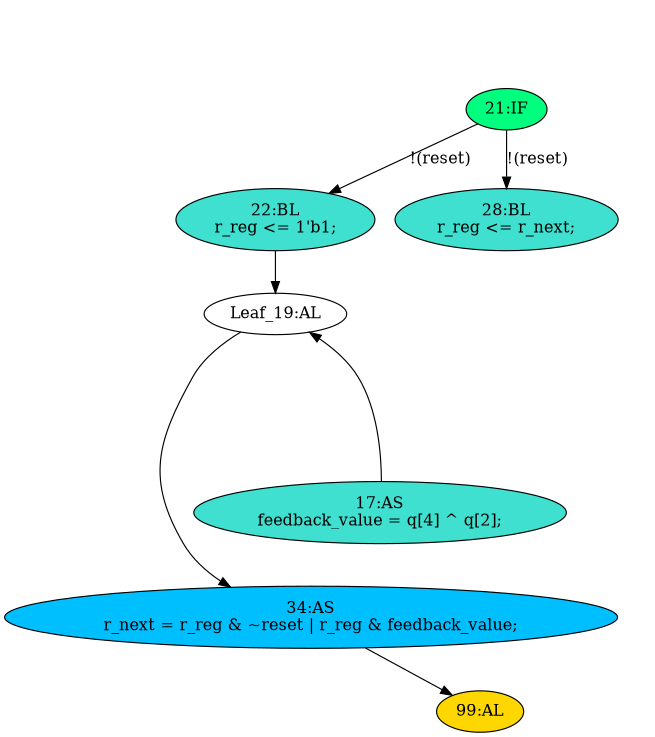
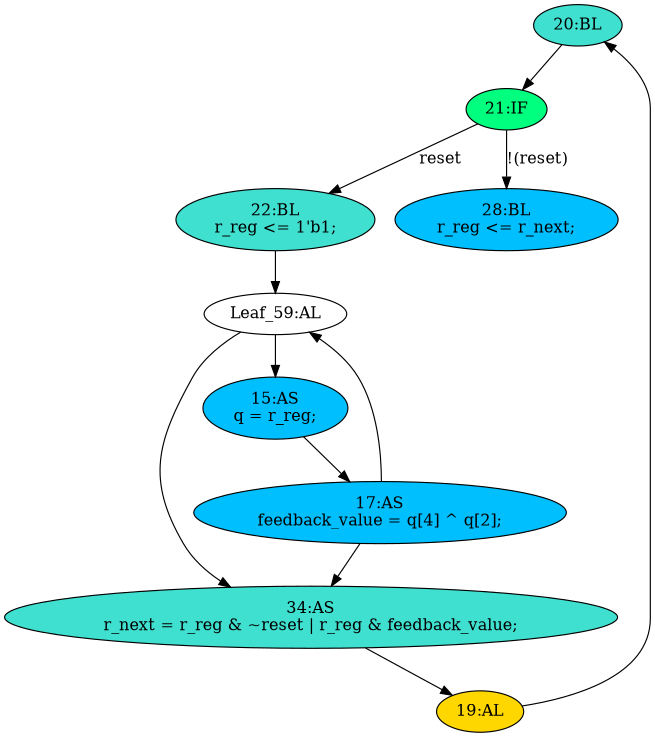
  strict digraph {
    node [fillcolor=turquoise statements="[]" style=filled typ=Block]
+   n1 [ast="<pyverilog.vparser.ast.Block object at 0x7fa216371550>" label="20:BL"]
    n2 [ast="<pyverilog.vparser.ast.IfStatement object at 0x7fa21637d6d0>" fillcolor=springgreen label="21:IF" typ=IfStatement]
    n3 [ast="<pyverilog.vparser.ast.Block object at 0x7fa216371390>" label="22:BL\nr_reg <= 1'b1;" statements="[<pyverilog.vparser.ast.NonblockingSubstitution object at 0x7fa21637d610>]"]
-   n4 [ast="<pyverilog.vparser.ast.Block object at 0x7fa216366750>" label="28:BL\nr_reg <= r_next;" statements="[<pyverilog.vparser.ast.NonblockingSubstitution object at 0x7fa216366850>]"]
-   n5 [def_var="['r_reg']" label="Leaf_19:AL" fillcolor="" statements="" style="" typ=""]
-   n6 [ast="<pyverilog.vparser.ast.Assign object at 0x7fa217b7f450>" def_var="['r_next']" fillcolor=deepskyblue label="34:AS\nr_next = r_reg & ~reset | r_reg & feedback_value;" typ=Assign use_var="['r_reg', 'reset', 'r_reg', 'feedback_value']"]
-   n8 [ast="<pyverilog.vparser.ast.Always object at 0x7fa216371150>" clk_sens=True fillcolor=gold label="99:AL" sens="['clk']" typ=Always use_var="['reset', 'r_next']"]
-   n9 [ast="<pyverilog.vparser.ast.Assign object at 0x7fa21630ee90>" def_var="['feedback_value']" label="17:AS\nfeedback_value = q[4] ^ q[2];" typ=Assign use_var="['q', 'q']"]
-   n2 -> n3 [cond="['reset']" label="!(reset)" lineno=21]
+   n4 [ast="<pyverilog.vparser.ast.Block object at 0x7fa216366750>" fillcolor=deepskyblue label="28:BL\nr_reg <= r_next;" statements="[<pyverilog.vparser.ast.NonblockingSubstitution object at 0x7fa216366850>]"]
+   n5 [def_var="['r_reg']" label="Leaf_59:AL" fillcolor="" statements="" style="" typ=""]
+   n6 [ast="<pyverilog.vparser.ast.Assign object at 0x7fa217b7f450>" def_var="['r_next']" label="34:AS\nr_next = r_reg & ~reset | r_reg & feedback_value;" typ=Assign use_var="['r_reg', 'reset', 'r_reg', 'feedback_value']"]
+   n7 [ast="<pyverilog.vparser.ast.Assign object at 0x7fa216316750>" def_var="['q']" fillcolor=deepskyblue label="15:AS\nq = r_reg;" typ=Assign use_var="['r_reg']"]
+   n8 [ast="<pyverilog.vparser.ast.Always object at 0x7fa216371150>" clk_sens=True fillcolor=gold label="19:AL" sens="['clk']" typ=Always use_var="['reset', 'r_next']"]
+   n9 [ast="<pyverilog.vparser.ast.Assign object at 0x7fa21630ee90>" def_var="['feedback_value']" fillcolor=deepskyblue label="17:AS\nfeedback_value = q[4] ^ q[2];" typ=Assign use_var="['q', 'q']"]
+   n1 -> n2 [cond="[]" lineno=None]
+   n2 -> n3 [cond="['reset']" label=reset lineno=21]
    n2 -> n4 [cond="['reset']" label="!(reset)" lineno=21]
    n3 -> n5 [cond="[]" lineno=None]
    n5 -> n6
+   n5 -> n7
    n6 -> n8
+   n7 -> n9
+   n8 -> n1 [cond="[]" lineno=None]
    n9 -> n5 [cond="[]" lineno=None]
+   n9 -> n6
  }
